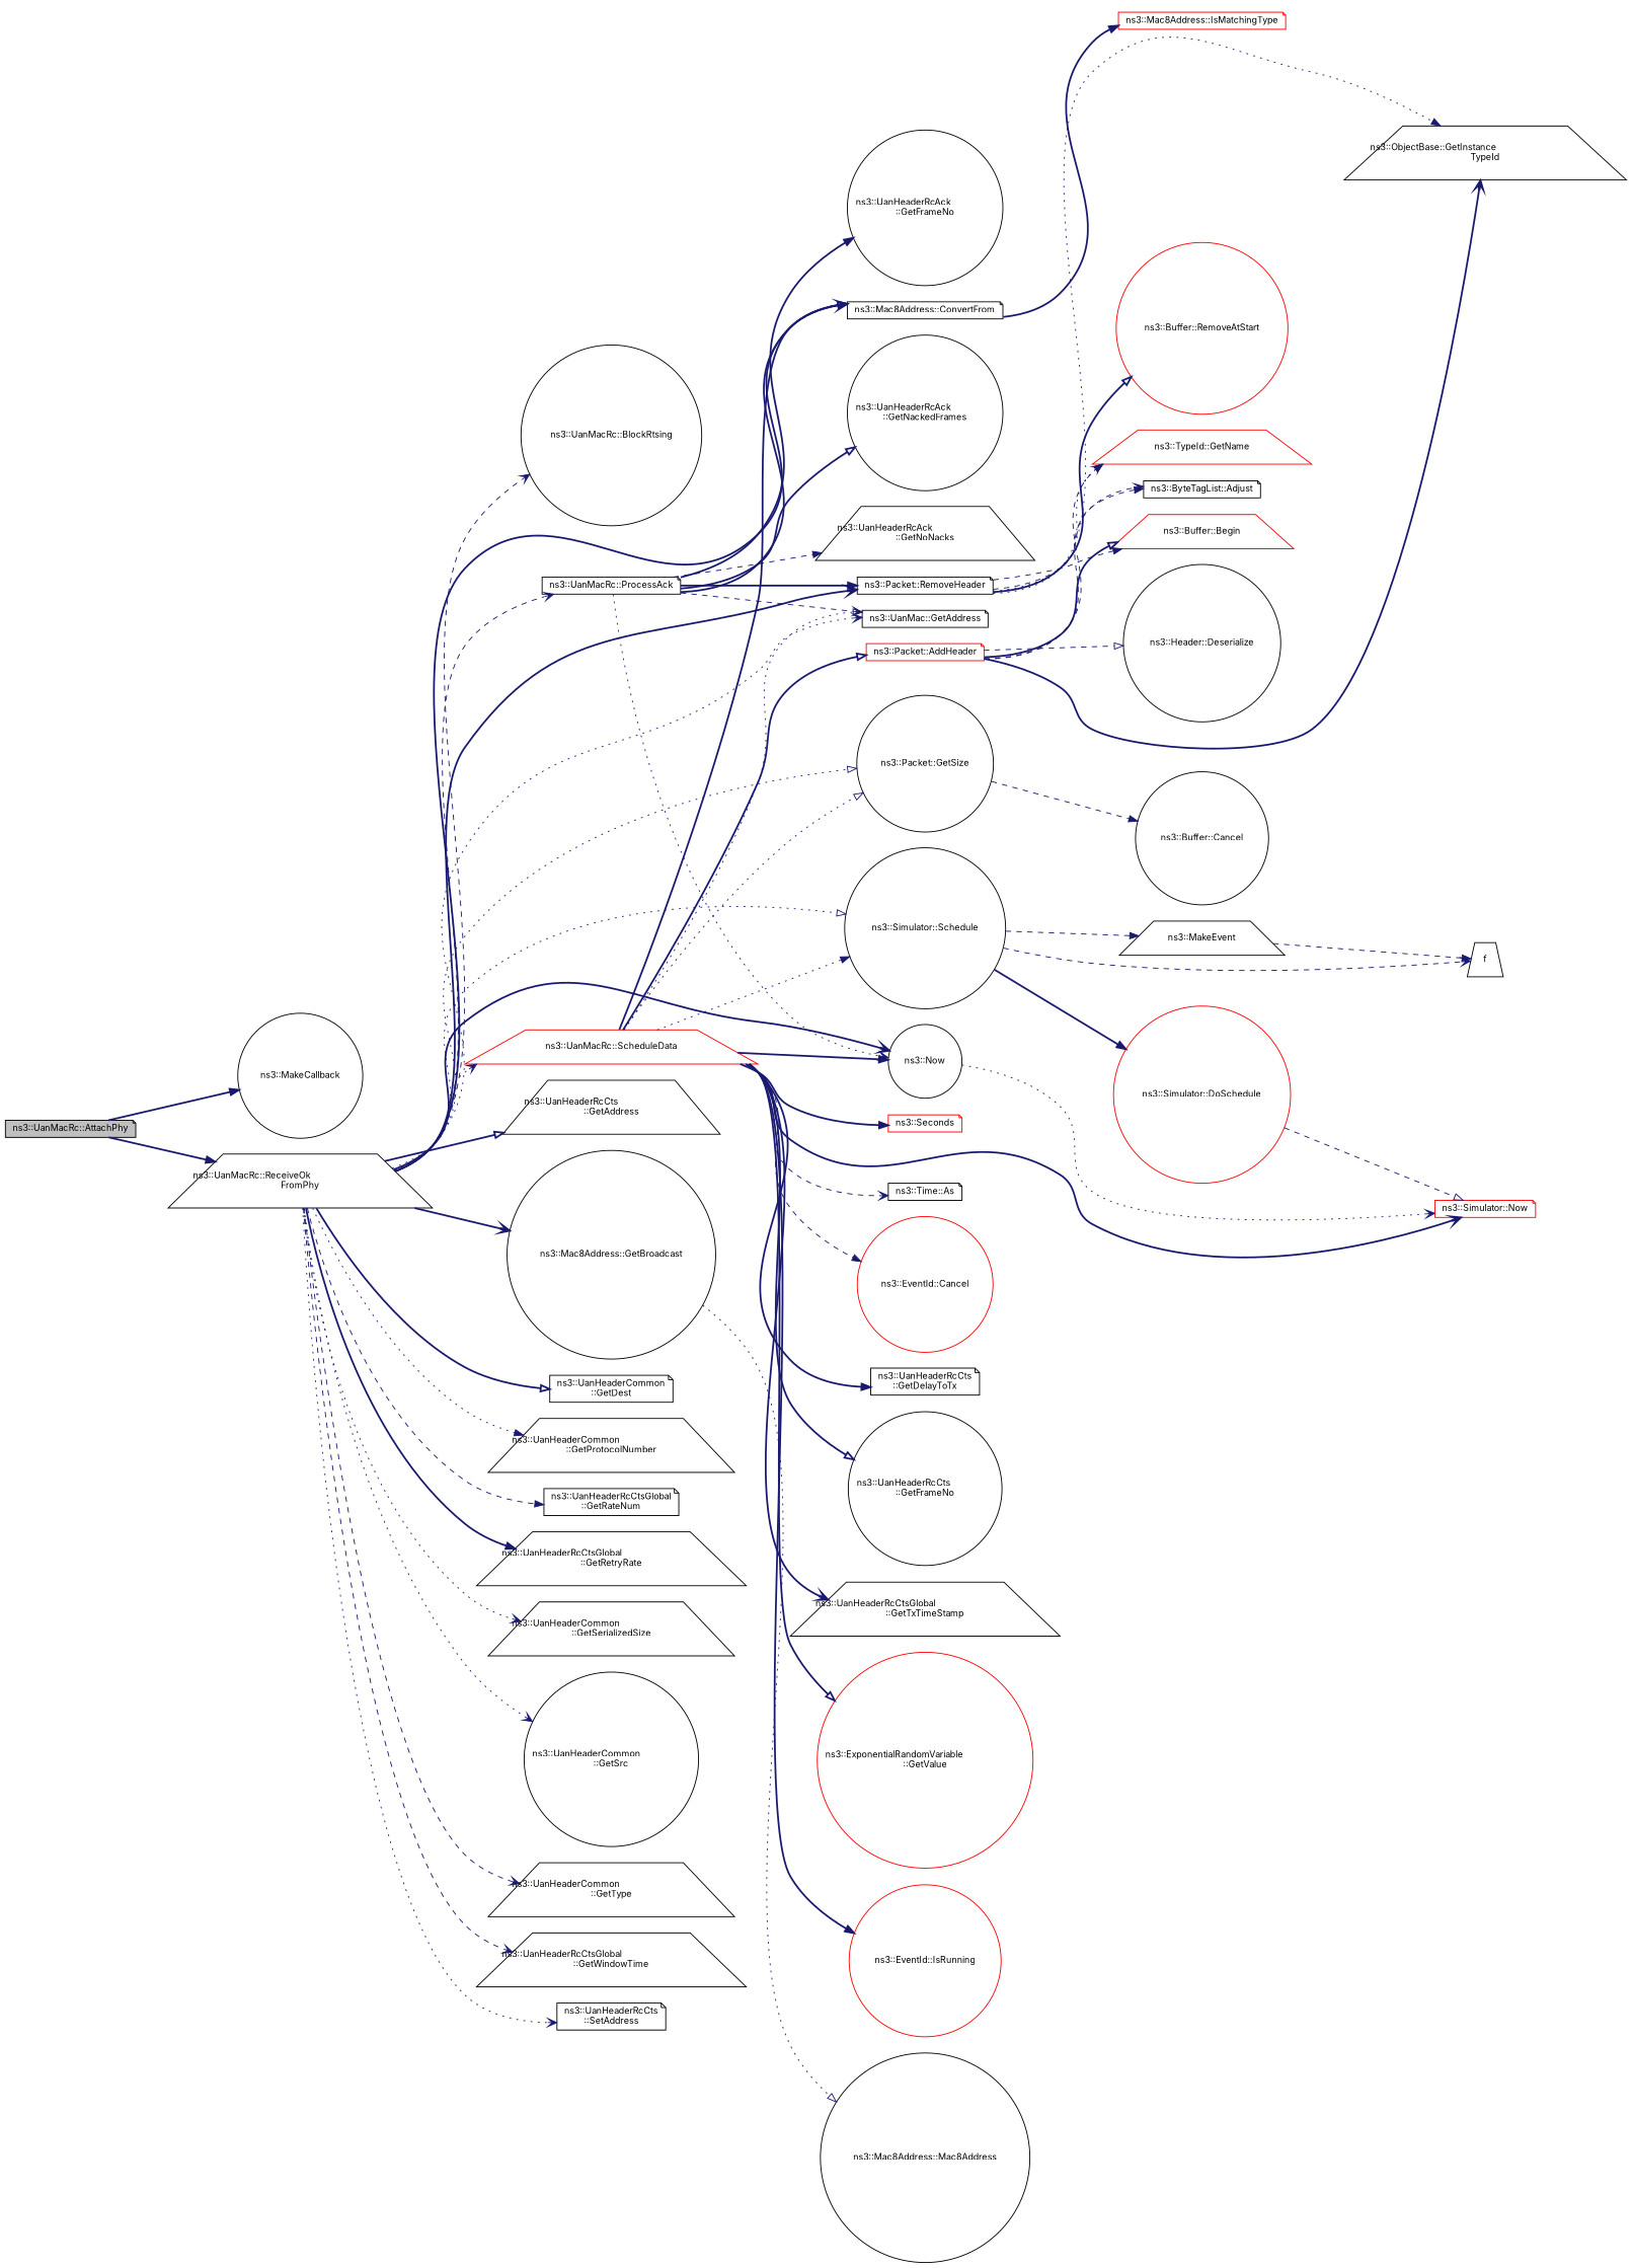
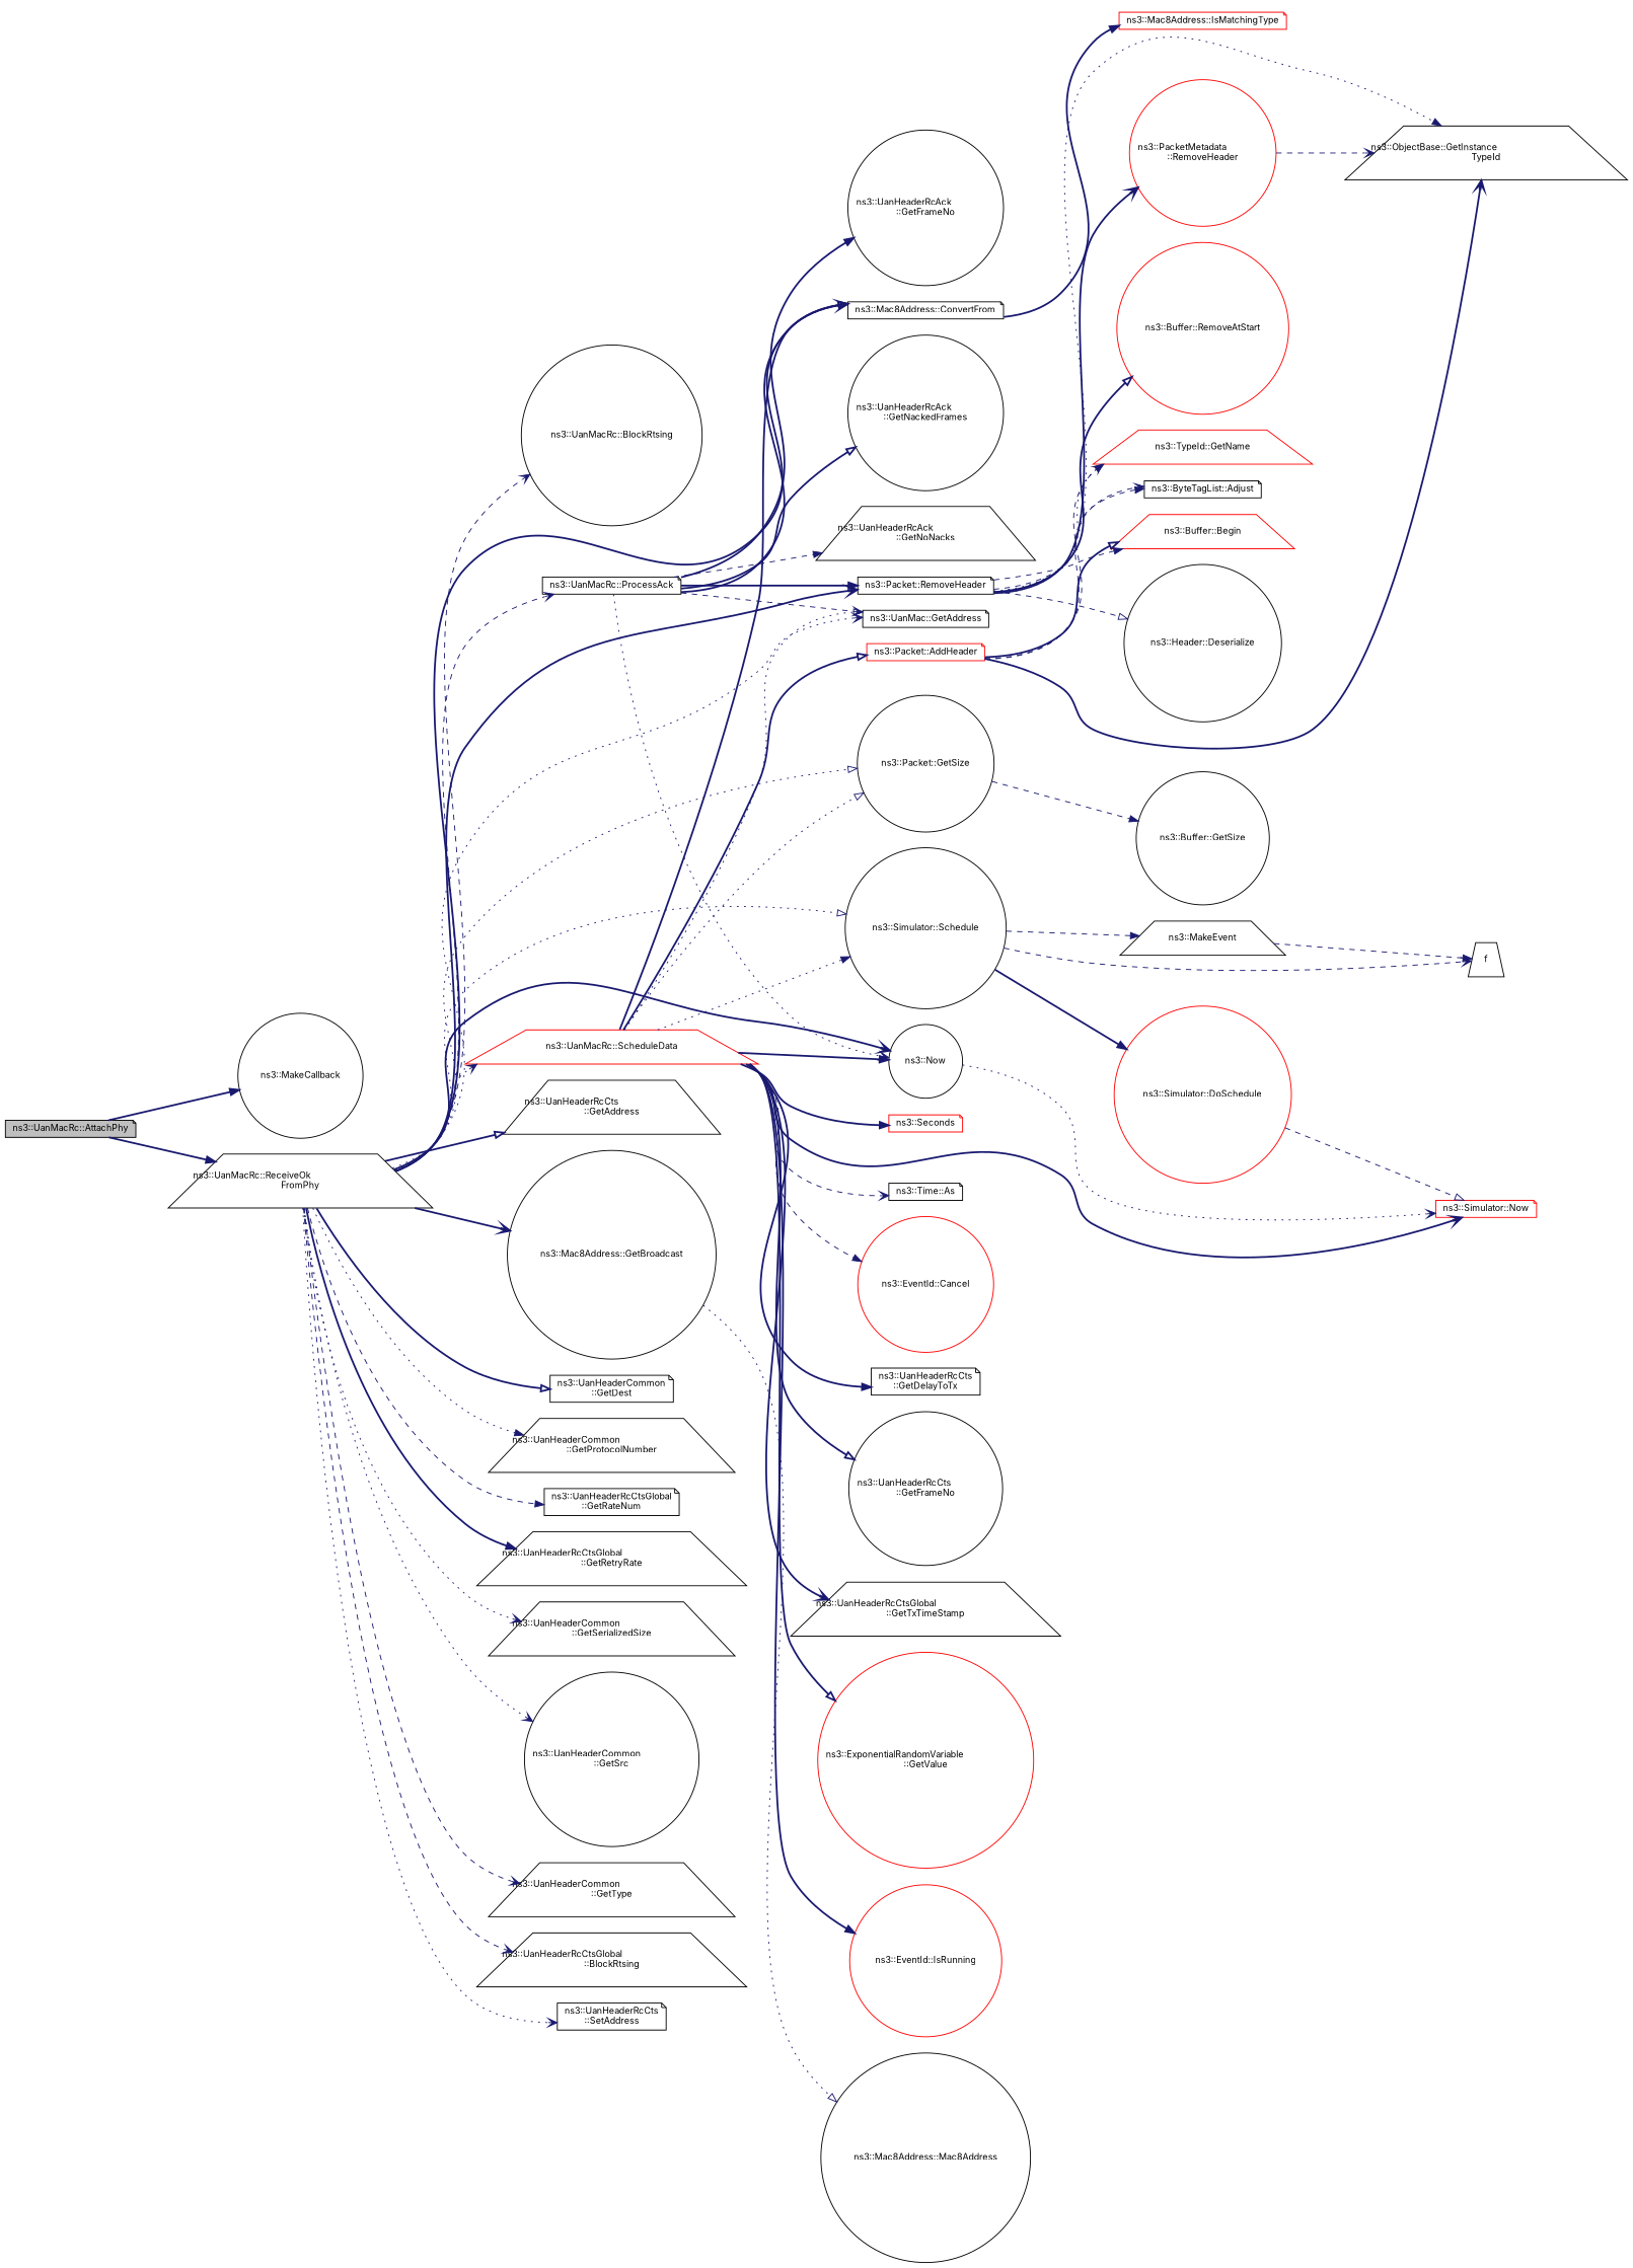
  digraph {
    fontname=Inter
    rankdir=LR
    node [color=black fillcolor=white fontname=Inter fontsize=10 shape=circle style=filled]
    edge [arrowhead=vee color=midnightblue fontname=Inter fontsize=10 labelfontname=Helvetica labelfontsize=10 style=bold]
    n1 [fillcolor=grey75 fontcolor=black height=0.2 label="ns3::UanMacRc::AttachPhy" shape=note width=0.4]
    n2 [height=0.2 label="ns3::MakeCallback" width=0.4]
    n3 [height=0.2 label="ns3::UanMacRc::ReceiveOk\lFromPhy" shape=trapezium width=0.4]
    n4 [height=0.2 label="ns3::UanMacRc::BlockRtsing" width=0.4]
    n5 [height=0.2 label="ns3::Mac8Address::ConvertFrom" shape=note width=0.4]
    n6 [height=0.2 label="ns3::UanMac::GetAddress" shape=note width=0.4]
    n7 [height=0.2 label="ns3::UanHeaderRcCts\l::GetAddress" shape=trapezium width=0.4]
    n8 [height=0.2 label="ns3::Mac8Address::GetBroadcast" width=0.4]
    n9 [height=0.2 label="ns3::UanHeaderCommon\l::GetDest" shape=note width=0.4]
    n10 [height=0.2 label="ns3::UanHeaderCommon\l::GetProtocolNumber" shape=trapezium width=0.4]
    n11 [height=0.2 label="ns3::UanHeaderRcCtsGlobal\l::GetRateNum" shape=note width=0.4]
    n12 [height=0.2 label="ns3::UanHeaderRcCtsGlobal\l::GetRetryRate" shape=trapezium width=0.4]
    n13 [height=0.2 label="ns3::UanHeaderCommon\l::GetSerializedSize" shape=trapezium width=0.4]
    n14 [height=0.2 label="ns3::Packet::GetSize" width=0.4]
    n15 [height=0.2 label="ns3::UanHeaderCommon\l::GetSrc" width=0.4]
    n16 [height=0.2 label="ns3::UanHeaderCommon\l::GetType" shape=trapezium width=0.4]
-   n17 [height=0.2 label="ns3::UanHeaderRcCtsGlobal\l::GetWindowTime" shape=trapezium width=0.4]
+   n17 [height=0.2 label="ns3::UanHeaderRcCtsGlobal\l::BlockRtsing" shape=trapezium width=0.4]
    n18 [height=0.2 label="ns3::Now" width=0.4]
    n19 [height=0.2 label="ns3::UanMacRc::ProcessAck" shape=note width=0.4]
    n20 [height=0.2 label="ns3::Packet::RemoveHeader" shape=note width=0.4]
    n21 [height=0.2 label="ns3::Simulator::Schedule" width=0.4]
    n22 [color=red height=0.2 label="ns3::UanMacRc::ScheduleData" shape=trapezium width=0.4]
    n23 [height=0.2 label="ns3::UanHeaderRcCts\l::SetAddress" shape=note width=0.4]
    n24 [color=red height=0.2 label="ns3::Mac8Address::IsMatchingType" shape=note width=0.4]
    n25 [height=0.2 label="ns3::Mac8Address::Mac8Address" width=0.4]
-   n26 [height=0.2 label="ns3::Buffer::Cancel" width=0.4]
+   n26 [height=0.2 label="ns3::Buffer::GetSize" width=0.4]
    n27 [color=red height=0.2 label="ns3::Simulator::Now" shape=note width=0.4]
    n28 [height=0.2 label="ns3::UanHeaderRcAck\l::GetFrameNo" width=0.4]
    n29 [height=0.2 label="ns3::UanHeaderRcAck\l::GetNackedFrames" width=0.4]
    n30 [height=0.2 label="ns3::UanHeaderRcAck\l::GetNoNacks" shape=trapezium width=0.4]
    n31 [height=0.2 label="ns3::ByteTagList::Adjust" shape=note width=0.4]
    n32 [color=red height=0.2 label="ns3::Buffer::Begin" shape=trapezium width=0.4]
    n33 [height=0.2 label="ns3::Header::Deserialize" width=0.4]
    n34 [height=0.2 label="ns3::ObjectBase::GetInstance\lTypeId" shape=trapezium width=0.4]
    n35 [color=red height=0.2 label="ns3::TypeId::GetName" shape=trapezium width=0.4]
    n36 [color=red height=0.2 label="ns3::Buffer::RemoveAtStart" width=0.4]
+   n37 [color=red height=0.2 label="ns3::PacketMetadata\l::RemoveHeader" width=0.4]
    n38 [color=red height=0.2 label="ns3::Simulator::DoSchedule" width=0.4]
    n39 [height=0.2 label=f shape=trapezium width=0.4]
    n40 [height=0.2 label="ns3::MakeEvent" shape=trapezium width=0.4]
    n41 [color=red height=0.2 label="ns3::Packet::AddHeader" shape=note width=0.4]
    n42 [height=0.2 label="ns3::Time::As" shape=note width=0.4]
    n43 [color=red height=0.2 label="ns3::EventId::Cancel" width=0.4]
    n44 [height=0.2 label="ns3::UanHeaderRcCts\l::GetDelayToTx" shape=note width=0.4]
    n45 [height=0.2 label="ns3::UanHeaderRcCts\l::GetFrameNo" width=0.4]
    n46 [height=0.2 label="ns3::UanHeaderRcCtsGlobal\l::GetTxTimeStamp" shape=trapezium width=0.4]
    n47 [color=red height=0.2 label="ns3::ExponentialRandomVariable\l::GetValue" width=0.4]
    n48 [color=red height=0.2 label="ns3::EventId::IsRunning" width=0.4]
    n49 [color=red height=0.2 label="ns3::Seconds" shape=note width=0.4]
    n1 -> n2 [arrowhead=normal]
    n1 -> n3 [arrowhead=normal]
    n3 -> n4 [style=dashed]
    n3 -> n5
    n3 -> n6 [style=dotted]
    n3 -> n7 [arrowhead=onormal]
    n3 -> n8
    n3 -> n9 [arrowhead=onormal]
    n3 -> n10 [arrowhead=normal style=dotted]
    n3 -> n11 [arrowhead=normal style=dashed]
    n3 -> n12 [arrowhead=normal]
    n3 -> n13 [style=dotted]
    n3 -> n14 [arrowhead=onormal style=dotted]
    n3 -> n15 [style=dotted]
    n3 -> n16 [style=dashed]
    n3 -> n17 [style=dashed]
    n3 -> n18
    n3 -> n19 [style=dashed]
    n3 -> n20
    n3 -> n21 [arrowhead=onormal style=dotted]
    n3 -> n22 [style=dotted]
    n3 -> n23 [style=dotted]
    n5 -> n24 [arrowhead=normal]
    n8 -> n25 [arrowhead=onormal style=dotted]
    n14 -> n26 [arrowhead=normal style=dashed]
    n18 -> n27 [style=dotted]
    n19 -> n5 [arrowhead=onormal]
    n19 -> n6 [style=dashed]
    n19 -> n18 [style=dotted]
    n19 -> n20 [arrowhead=normal]
    n19 -> n28 [arrowhead=normal]
    n19 -> n29 [arrowhead=onormal]
    n19 -> n30 [arrowhead=normal style=dashed]
    n20 -> n31 [arrowhead=normal style=dashed]
    n20 -> n32 [arrowhead=normal style=dashed]
-   n41 -> n33 [arrowhead=onormal style=dashed]
+   n20 -> n33 [arrowhead=onormal style=dashed]
    n20 -> n34 [arrowhead=normal style=dotted]
    n20 -> n35 [arrowhead=normal style=dotted]
    n20 -> n36 [arrowhead=onormal]
+   n20 -> n37
    n21 -> n38 [arrowhead=normal]
    n21 -> n39 [style=dashed]
    n21 -> n40 [arrowhead=normal style=dashed]
    n22 -> n5 [arrowhead=onormal]
    n22 -> n6 [arrowhead=onormal style=dotted]
    n22 -> n14 [arrowhead=onormal style=dotted]
    n22 -> n18 [arrowhead=normal]
    n22 -> n21 [arrowhead=normal style=dotted]
    n22 -> n27
    n22 -> n41 [arrowhead=onormal]
    n22 -> n42 [style=dashed]
    n22 -> n43 [arrowhead=normal style=dashed]
    n22 -> n44 [arrowhead=normal]
    n22 -> n45 [arrowhead=onormal]
    n22 -> n46
    n22 -> n47 [arrowhead=onormal]
    n22 -> n48 [arrowhead=normal]
    n22 -> n49 [arrowhead=normal]
+   n37 -> n34 [style=dashed]
    n38 -> n27 [arrowhead=onormal style=dashed]
    n40 -> n39 [arrowhead=normal style=dashed]
    n41 -> n31 [style=dashed]
    n41 -> n32 [arrowhead=onormal]
    n41 -> n34
    n41 -> n35 [style=dashed]
  }
